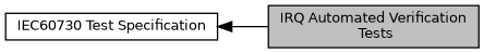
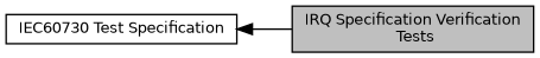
  digraph {
    rankdir=LR
    node [color=black fontname=Helvetica fontsize=10 shape=box style=filled]
-   n1 [fillcolor=grey75 fontcolor=black height=0.2 label="IRQ Automated Verification\l Tests" width=0.4]
+   n1 [fillcolor=grey75 fontcolor=black height=0.2 label="IRQ Specification Verification\l Tests" width=0.4]
    n2 [fillcolor=white height=0.2 label="IEC60730 Test Specification" width=0.4]
    n2 -> n1 [dir=back fontname=Helvetica fontsize=10 labelfontname=Helvetica labelfontsize=10 shape=plaintext style=solid]
  }
